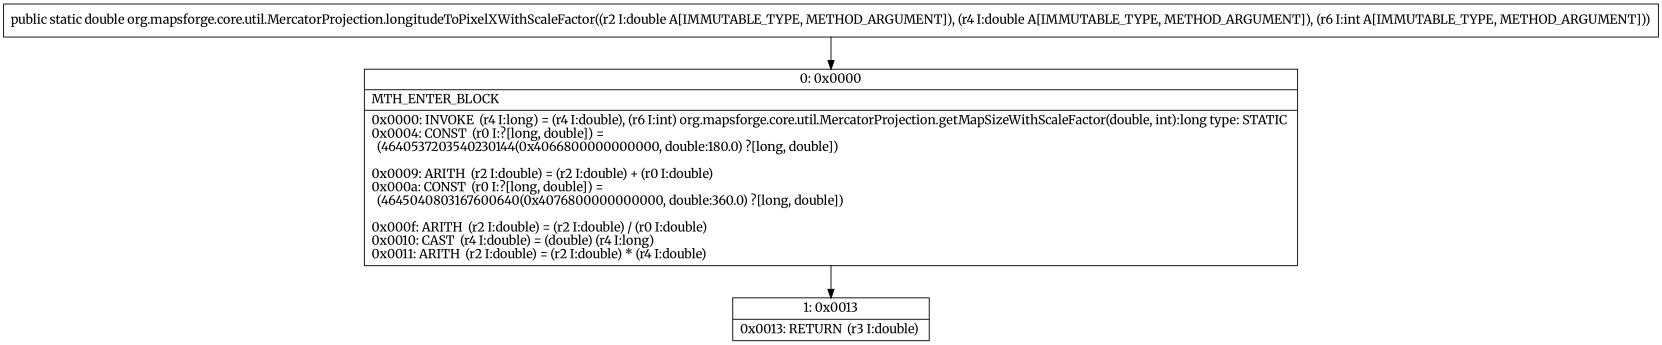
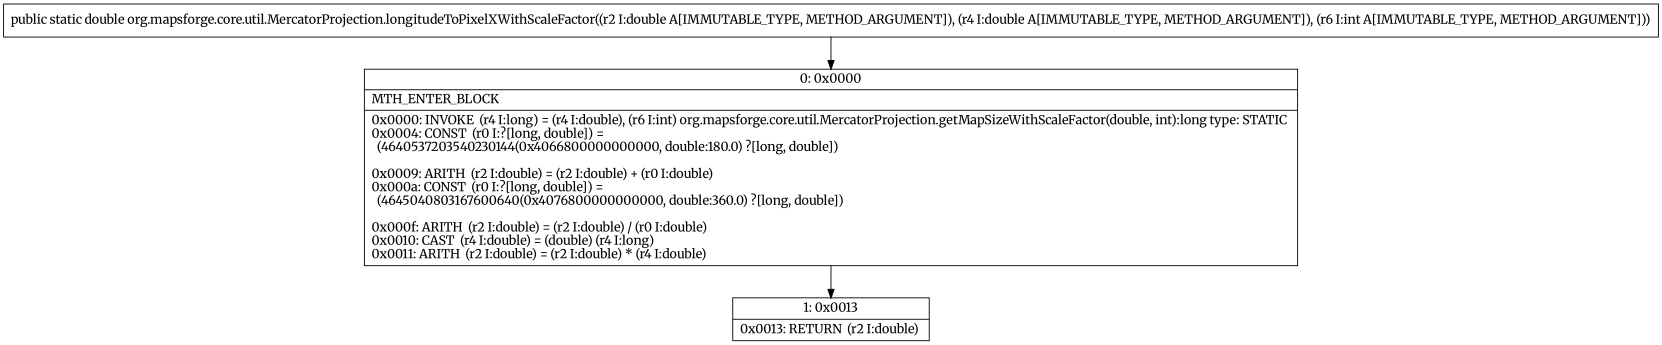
  digraph {
    fontname=Merriweather
    node [shape=record fontname=Merriweather]
    edge [fontname=Merriweather]
    n1 [label="{0\:\ 0x0000|MTH_ENTER_BLOCK\l|0x0000: INVOKE  (r4 I:long) = (r4 I:double), (r6 I:int) org.mapsforge.core.util.MercatorProjection.getMapSizeWithScaleFactor(double, int):long type: STATIC \l0x0004: CONST  (r0 I:?[long, double]) = \l  (4640537203540230144(0x4066800000000000, double:180.0) ?[long, double])\l \l0x0009: ARITH  (r2 I:double) = (r2 I:double) + (r0 I:double) \l0x000a: CONST  (r0 I:?[long, double]) = \l  (4645040803167600640(0x4076800000000000, double:360.0) ?[long, double])\l \l0x000f: ARITH  (r2 I:double) = (r2 I:double) \/ (r0 I:double) \l0x0010: CAST  (r4 I:double) = (double) (r4 I:long) \l0x0011: ARITH  (r2 I:double) = (r2 I:double) * (r4 I:double) \l}"]
-   n2 [label="{1\:\ 0x0013|0x0013: RETURN  (r3 I:double) \l}"]
+   n2 [label="{1\:\ 0x0013|0x0013: RETURN  (r2 I:double) \l}"]
    n3 [label="{public static double org.mapsforge.core.util.MercatorProjection.longitudeToPixelXWithScaleFactor((r2 I:double A[IMMUTABLE_TYPE, METHOD_ARGUMENT]), (r4 I:double A[IMMUTABLE_TYPE, METHOD_ARGUMENT]), (r6 I:int A[IMMUTABLE_TYPE, METHOD_ARGUMENT])) }"]
    n1 -> n2
    n3 -> n1
  }
